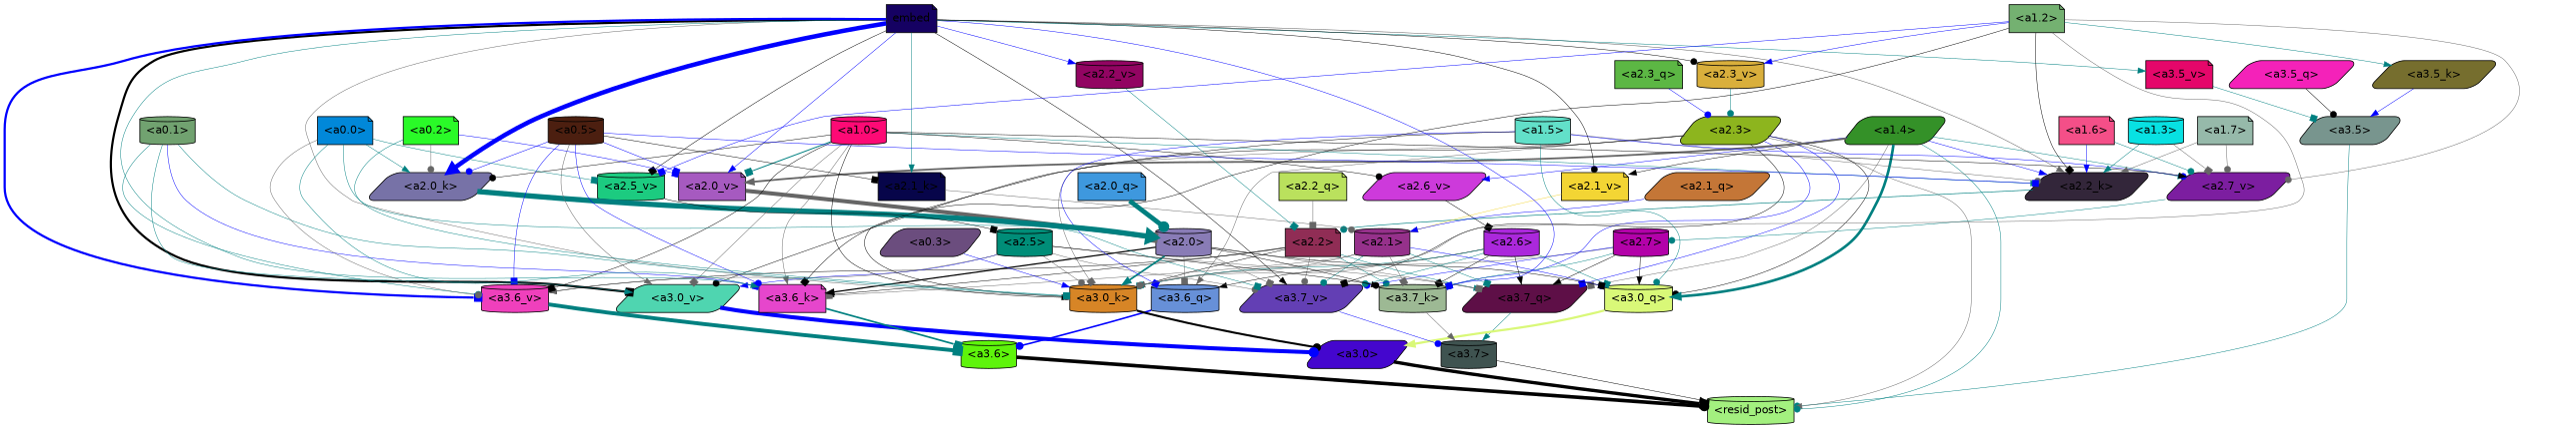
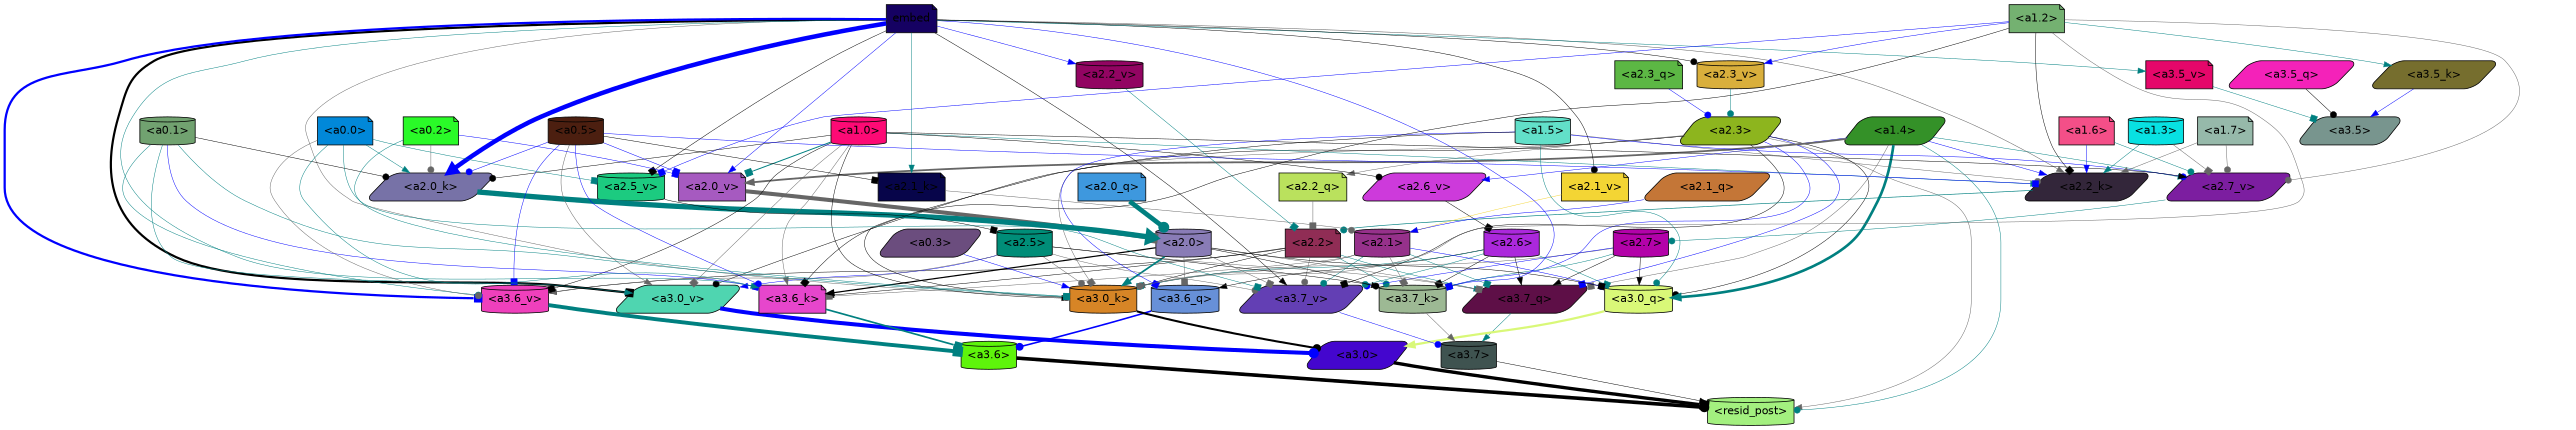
  strict digraph {
    splines=true
    node [color=black fontname=Helvetica shape=cylinder style="filled, rounded"]
    edge [arrowhead=normal color=teal penwidth=0.6]
    "<a3.7>" [fillcolor="#3f5350"]
    "<resid_post>" [fillcolor="#a3f07f"]
    "<a3.6>" [fillcolor="#5ef40b"]
    "<a3.5>" [fillcolor="#78958e" shape=parallelogram]
    "<a3.0>" [fillcolor="#4406ce" shape=parallelogram]
    "<a2.3>" [fillcolor="#8db51e" shape=parallelogram]
    "<a3.7_q>" [fillcolor="#5e0f47" shape=parallelogram]
    "<a3.6_q>" [fillcolor="#6790d8"]
    "<a3.0_q>" [fillcolor="#d9f878"]
    "<a3.7_k>" [fillcolor="#9db994"]
    "<a3.0_k>" [fillcolor="#d78526"]
    "<a3.7_v>" [fillcolor="#633fb4" shape=parallelogram]
    "<a3.0_v>" [fillcolor="#4fd5b0" shape=parallelogram]
    "<a1.4>" [fillcolor="#349128" shape=parallelogram]
    "<a2.2_k>" [fillcolor="#33263a" shape=parallelogram]
    "<a2.7_v>" [fillcolor="#7c1ea0" shape=parallelogram]
    "<a2.6_v>" [fillcolor="#cd3adb" shape=parallelogram]
    "<a2.1_v>" [fillcolor="#f3d534" shape=note]
    "<a2.0_v>" [fillcolor="#a65ac0" shape=note]
    "<a2.2>" [fillcolor="#902d55" shape=note]
    "<a2.7>" [fillcolor="#b302a9"]
    "<a2.6>" [fillcolor="#ab28dc"]
    "<a2.1>" [fillcolor="#96318b"]
    "<a2.0>" [fillcolor="#897cb6"]
    "<a3.6_k>" [fillcolor="#e646cc" shape=note]
    "<a3.6_v>" [fillcolor="#ef40bc"]
    "<a3.5_q>" [fillcolor="#f422b9" shape=parallelogram]
    "<a3.5_k>" [fillcolor="#766e2e" shape=parallelogram]
    "<a3.5_v>" [fillcolor="#e5076a" shape=note]
    "<a2.5>" [fillcolor="#008d78"]
    "<a1.5>" [fillcolor="#62e0c9"]
    embed [fillcolor="#150162" shape=note]
    "<a2.1_k>" [fillcolor="#07054a" shape=note]
    "<a2.0_k>" [fillcolor="#7772a7" shape=parallelogram]
    "<a2.5_v>" [fillcolor="#1ccb80"]
    "<a2.3_v>" [fillcolor="#d9af3c"]
    "<a2.2_v>" [fillcolor="#920462"]
    "<a1.2>" [fillcolor="#74b171" shape=note]
    "<a1.0>" [fillcolor="#fd0a75"]
    "<a0.5>" [fillcolor="#4c1f10"]
    "<a0.1>" [fillcolor="#71a270"]
    "<a0.3>" [fillcolor="#6b4d7e" shape=parallelogram]
    "<a0.2>" [fillcolor="#2afa28" shape=note]
    "<a0.0>" [fillcolor="#0188d9" shape=note]
    "<a2.3_q>" [fillcolor="#5cb744" shape=note]
    "<a2.2_q>" [fillcolor="#bae15d" shape=note]
    "<a2.1_q>" [fillcolor="#c47637" shape=parallelogram]
    "<a2.0_q>" [fillcolor="#3e98de" shape=note]
    "<a1.7>" [fillcolor="#96b9aa" shape=note]
    "<a1.6>" [fillcolor="#f44f88" shape=note]
    "<a1.3>" [fillcolor="#08e1e2"]
    "<a3.7>" -> "<resid_post>" [color=black]
    "<a3.6>" -> "<resid_post>" [arrowhead=dot color=black penwidth=4.648244500160217]
-   "<a3.5>" -> "<resid_post>" [arrowhead=dot]
    "<a3.0>" -> "<resid_post>" [arrowhead=box color=black penwidth=4.3288813829422]
    "<a2.3>" -> "<resid_post>" [color=gray40]
    "<a2.3>" -> "<a3.7_q>" [arrowhead=box color=blue]
-   "<a2.3>" -> "<a3.6_q>" [color=gray40]
+   "<a2.3>" -> "<a2.2_q>" [color=gray40]
    "<a2.3>" -> "<a3.0_q>" [arrowhead=dot color=black]
    "<a2.3>" -> "<a3.7_k>" [arrowhead=dot color=blue]
    "<a2.3>" -> "<a3.0_k>" [arrowhead=box color=gray40]
    "<a2.3>" -> "<a3.7_v>" [arrowhead=box color=black]
    "<a2.3>" -> "<a3.0_v>" [arrowhead=dot color=black]
    "<a3.7_q>" -> "<a3.7>"
    "<a3.6_q>" -> "<a3.6>" [arrowhead=dot color=blue penwidth=2.03758105635643]
    "<a3.0_q>" -> "<a3.0>" [color="#d9f878" penwidth=2.8638100624084473 arrowhead=""]
    "<a3.7_k>" -> "<a3.7>" [color=gray40]
    "<a3.0_k>" -> "<a3.0>" [arrowhead=dot color=black penwidth=2.6274144649505615]
    "<a3.7_v>" -> "<a3.7>" [arrowhead=dot color=blue]
    "<a3.0_v>" -> "<a3.0>" [arrowhead=dot color=blue penwidth=5.188832879066467]
    "<a1.4>" -> "<resid_post>" [arrowhead=dot]
    "<a1.4>" -> "<a3.7_q>" [arrowhead=box color=gray40]
    "<a1.4>" -> "<a3.0_q>" [penwidth=3.3985572457313538]
    "<a1.4>" -> "<a2.2_k>" [color=blue]
    "<a1.4>" -> "<a2.7_v>"
    "<a1.4>" -> "<a2.6_v>" [color=blue]
-   "<a1.4>" -> "<a2.1_v>" [color=black]
    "<a1.4>" -> "<a2.0_v>" [color=gray40 penwidth=2.3308929204940796]
    "<a2.2_k>" -> "<a2.2>" [arrowhead=dot penwidth=0.8337457180023193]
    "<a2.7_v>" -> "<a2.7>" [arrowhead=dot]
    "<a2.6_v>" -> "<a2.6>" [arrowhead=box color=black]
    "<a2.1_v>" -> "<a2.1>" [color="#f3d534" arrowhead=""]
    "<a2.0_v>" -> "<a2.0>" [arrowhead=box color=gray40 penwidth=5.211444020271301]
    "<a2.2>" -> "<a3.7_q>"
    "<a2.2>" -> "<a3.7_k>" [arrowhead=dot]
    "<a2.2>" -> "<a3.0_k>" [color=black]
    "<a2.2>" -> "<a3.7_v>" [arrowhead=dot color=gray40]
    "<a2.2>" -> "<a3.6_k>" [color=black]
    "<a2.2>" -> "<a3.6_v>" [color=black]
    "<a2.7>" -> "<a3.7_q>" [color=black]
    "<a2.7>" -> "<a3.0_q>" [color=black]
    "<a2.7>" -> "<a3.7_k>" [arrowhead=box]
    "<a2.7>" -> "<a3.0_k>" [color=gray40]
    "<a2.7>" -> "<a3.7_v>" [arrowhead=dot color=blue]
    "<a2.6>" -> "<a3.7_q>" [color=black]
    "<a2.6>" -> "<a3.6_q>" [color=black]
    "<a2.6>" -> "<a3.0_q>" [arrowhead=box]
    "<a2.6>" -> "<a3.7_k>" [arrowhead=box color=black]
    "<a2.6>" -> "<a3.0_k>" [arrowhead=box]
    "<a2.6>" -> "<a3.7_v>" [arrowhead=dot]
    "<a2.1>" -> "<a3.7_q>" [arrowhead=box]
    "<a2.1>" -> "<a3.0_q>" [arrowhead=dot color=blue]
    "<a2.1>" -> "<a3.7_k>" [arrowhead=box color=gray40]
    "<a2.1>" -> "<a3.0_k>" [arrowhead=dot color=gray40]
    "<a2.1>" -> "<a3.7_v>" [arrowhead=dot]
    "<a2.1>" -> "<a3.6_k>" [arrowhead=box color=gray40]
    "<a2.0>" -> "<a3.7_q>" [arrowhead=dot color=gray40]
    "<a2.0>" -> "<a3.6_q>" [arrowhead=box color=gray40]
    "<a2.0>" -> "<a3.0_q>" [arrowhead=box color=black]
    "<a2.0>" -> "<a3.7_k>" [color=black]
    "<a2.0>" -> "<a3.0_k>" [penwidth=2.205150544643402]
    "<a2.0>" -> "<a3.7_v>" [arrowhead=box color=gray40]
    "<a2.0>" -> "<a3.6_k>" [color=black penwidth=1.5717863738536835]
    "<a3.6_k>" -> "<a3.6>" [arrowhead=box penwidth=2.174198240041733]
    "<a3.6_v>" -> "<a3.6>" [arrowhead=box penwidth=5.002329230308533]
    "<a3.5_q>" -> "<a3.5>" [arrowhead=dot color=black]
    "<a3.5_k>" -> "<a3.5>" [color=blue]
    "<a3.5_v>" -> "<a3.5>" [arrowhead=box]
    "<a2.5>" -> "<a3.7_q>" [arrowhead=box color=gray40]
    "<a2.5>" -> "<a3.7_k>" [arrowhead=dot color=black]
    "<a2.5>" -> "<a3.0_k>" [arrowhead=dot color=gray40]
    "<a2.5>" -> "<a3.7_v>" [arrowhead=dot color=gray40]
    "<a2.5>" -> "<a3.0_v>" [color=blue]
    "<a2.5>" -> "<a3.6_v>" [color=gray40]
    "<a1.5>" -> "<a3.6_q>" [arrowhead=box color=blue]
    "<a1.5>" -> "<a3.0_q>" [arrowhead=dot]
    "<a1.5>" -> "<a3.0_k>" [arrowhead=dot color=black]
    "<a1.5>" -> "<a2.2_k>" [arrowhead=dot color=gray40]
    "<a1.5>" -> "<a2.7_v>" [arrowhead=dot color=blue]
    embed -> "<a3.7_k>" [arrowhead=box color=blue]
    embed -> "<a3.0_k>" [arrowhead=box color=gray40]
    embed -> "<a3.7_v>" [color=black]
    embed -> "<a3.0_v>" [arrowhead=box color=black penwidth=2.812090039253235]
    embed -> "<a2.2_k>" [color=gray40 penwidth=0.6694881916046143]
    embed -> "<a2.1_v>" [arrowhead=dot color=black]
    embed -> "<a2.0_v>" [color=blue]
    embed -> "<a3.6_k>" [arrowhead=dot]
    embed -> "<a3.6_v>" [arrowhead=box color=blue penwidth=2.882729172706604]
    embed -> "<a3.5_v>"
    embed -> "<a2.1_k>"
    embed -> "<a2.0_k>" [color=blue penwidth=5.809704422950745]
    embed -> "<a2.5_v>" [arrowhead=box color=black]
    embed -> "<a2.3_v>" [arrowhead=dot color=black]
    embed -> "<a2.2_v>" [color=blue]
    "<a2.1_k>" -> "<a2.1>" [arrowhead=dot color=gray40]
    "<a2.0_k>" -> "<a2.0>" [penwidth=6.795950889587402]
    "<a2.5_v>" -> "<a2.5>" [arrowhead=box color=black]
    "<a2.3_v>" -> "<a2.3>" [arrowhead=dot]
    "<a2.2_v>" -> "<a2.2>" [arrowhead=box]
    "<a1.2>" -> "<a3.0_k>" [arrowhead=dot color=gray40]
    "<a1.2>" -> "<a2.2_k>" [arrowhead=box color=black]
    "<a1.2>" -> "<a2.7_v>" [arrowhead=dot color=gray40]
    "<a1.2>" -> "<a3.6_k>" [arrowhead=box color=black]
    "<a1.2>" -> "<a3.5_k>"
    "<a1.2>" -> "<a2.5_v>" [arrowhead=box color=blue]
    "<a1.2>" -> "<a2.3_v>" [color=blue]
    "<a1.0>" -> "<a3.0_k>" [color=black]
    "<a1.0>" -> "<a3.0_v>" [arrowhead=box color=gray40]
    "<a1.0>" -> "<a2.2_k>"
    "<a1.0>" -> "<a2.7_v>" [color=black]
    "<a1.0>" -> "<a2.6_v>" [arrowhead=dot color=black]
    "<a1.0>" -> "<a2.0_v>" [arrowhead=box penwidth=1.2632839679718018]
    "<a1.0>" -> "<a3.6_k>" [color=gray40]
    "<a1.0>" -> "<a3.6_v>" [arrowhead=box color=black]
    "<a1.0>" -> "<a2.0_k>" [arrowhead=dot color=black]
    "<a0.5>" -> "<a3.0_v>" [color=gray40 penwidth=0.6281400918960571]
    "<a0.5>" -> "<a2.2_k>" [arrowhead=box color=blue]
    "<a0.5>" -> "<a2.0_v>" [arrowhead=box color=blue]
    "<a0.5>" -> "<a3.6_k>" [arrowhead=dot color=blue]
    "<a0.5>" -> "<a3.6_v>" [arrowhead=box color=blue]
    "<a0.5>" -> "<a2.1_k>" [arrowhead=box color=black]
    "<a0.5>" -> "<a2.0_k>" [arrowhead=dot color=blue penwidth=0.6196913719177246]
    "<a0.1>" -> "<a3.0_k>" [arrowhead=box]
    "<a0.1>" -> "<a3.0_v>"
    "<a0.1>" -> "<a3.6_k>" [arrowhead=box color=blue]
    "<a0.1>" -> "<a3.6_v>" [arrowhead=dot]
+   "<a0.1>" -> "<a2.0_k>" [arrowhead=dot color=black]
    "<a0.3>" -> "<a3.0_k>" [color=blue]
    "<a0.2>" -> "<a3.0_k>" [arrowhead=box]
    "<a0.2>" -> "<a2.0_v>" [arrowhead=box color=blue]
    "<a0.2>" -> "<a2.0_k>" [arrowhead=dot color=gray40]
    "<a0.0>" -> "<a3.7_v>" [arrowhead=box]
    "<a0.0>" -> "<a3.6_k>"
    "<a0.0>" -> "<a3.6_v>" [arrowhead=dot color=gray40]
    "<a0.0>" -> "<a2.0_k>"
    "<a0.0>" -> "<a2.5_v>" [arrowhead=box]
    "<a2.3_q>" -> "<a2.3>" [arrowhead=dot color=blue]
    "<a2.2_q>" -> "<a2.2>" [arrowhead=box color=gray40 penwidth=0.6299107074737549]
    "<a2.1_q>" -> "<a2.1>" [color=blue]
    "<a2.0_q>" -> "<a2.0>" [arrowhead=dot penwidth=6.081655263900757]
    "<a1.7>" -> "<a2.2_k>" [color=gray40]
    "<a1.7>" -> "<a2.7_v>" [arrowhead=dot color=gray40]
    "<a1.6>" -> "<a2.2_k>" [color=blue]
    "<a1.6>" -> "<a2.7_v>" [arrowhead=dot]
    "<a1.3>" -> "<a2.2_k>"
    "<a1.3>" -> "<a2.7_v>" [arrowhead=box color=gray40]
  }
